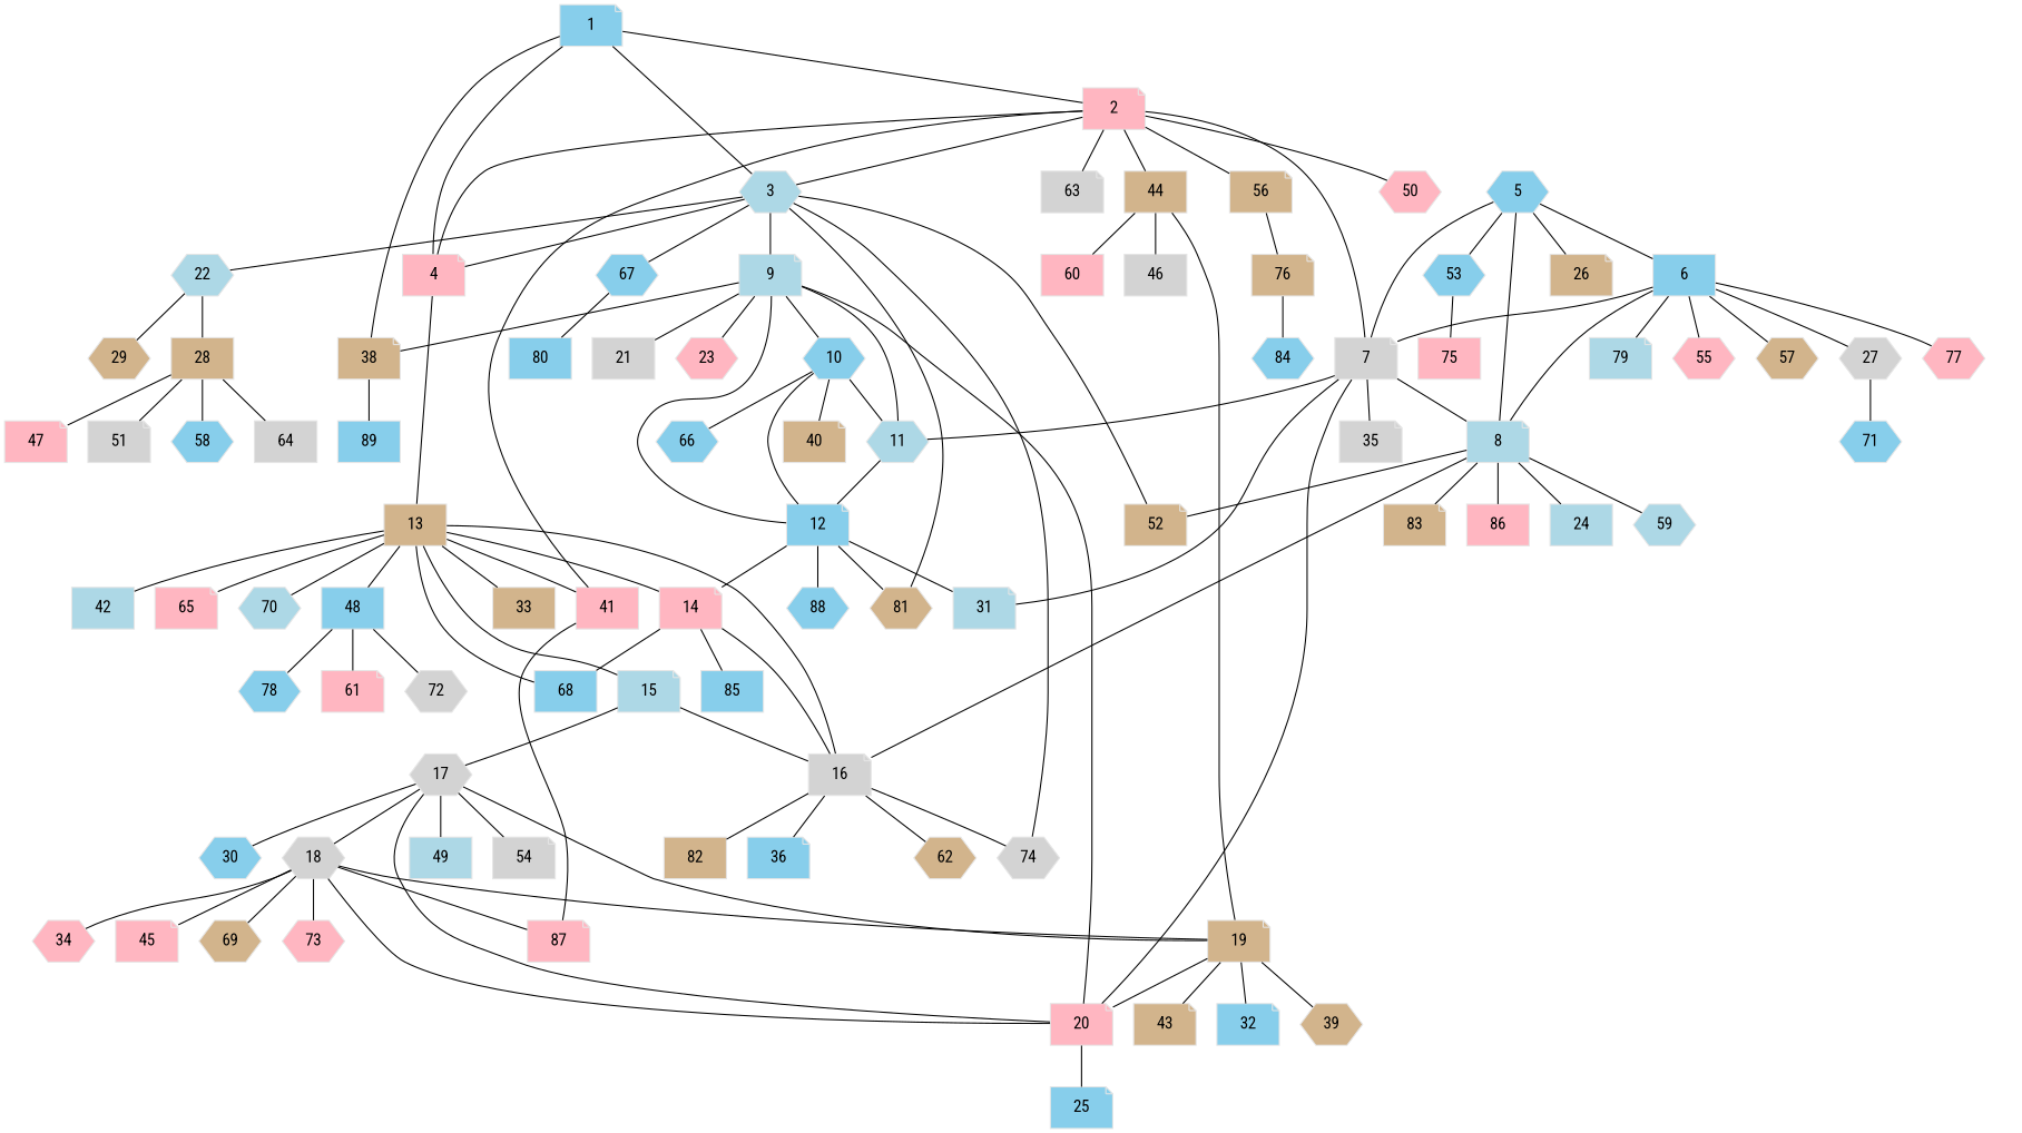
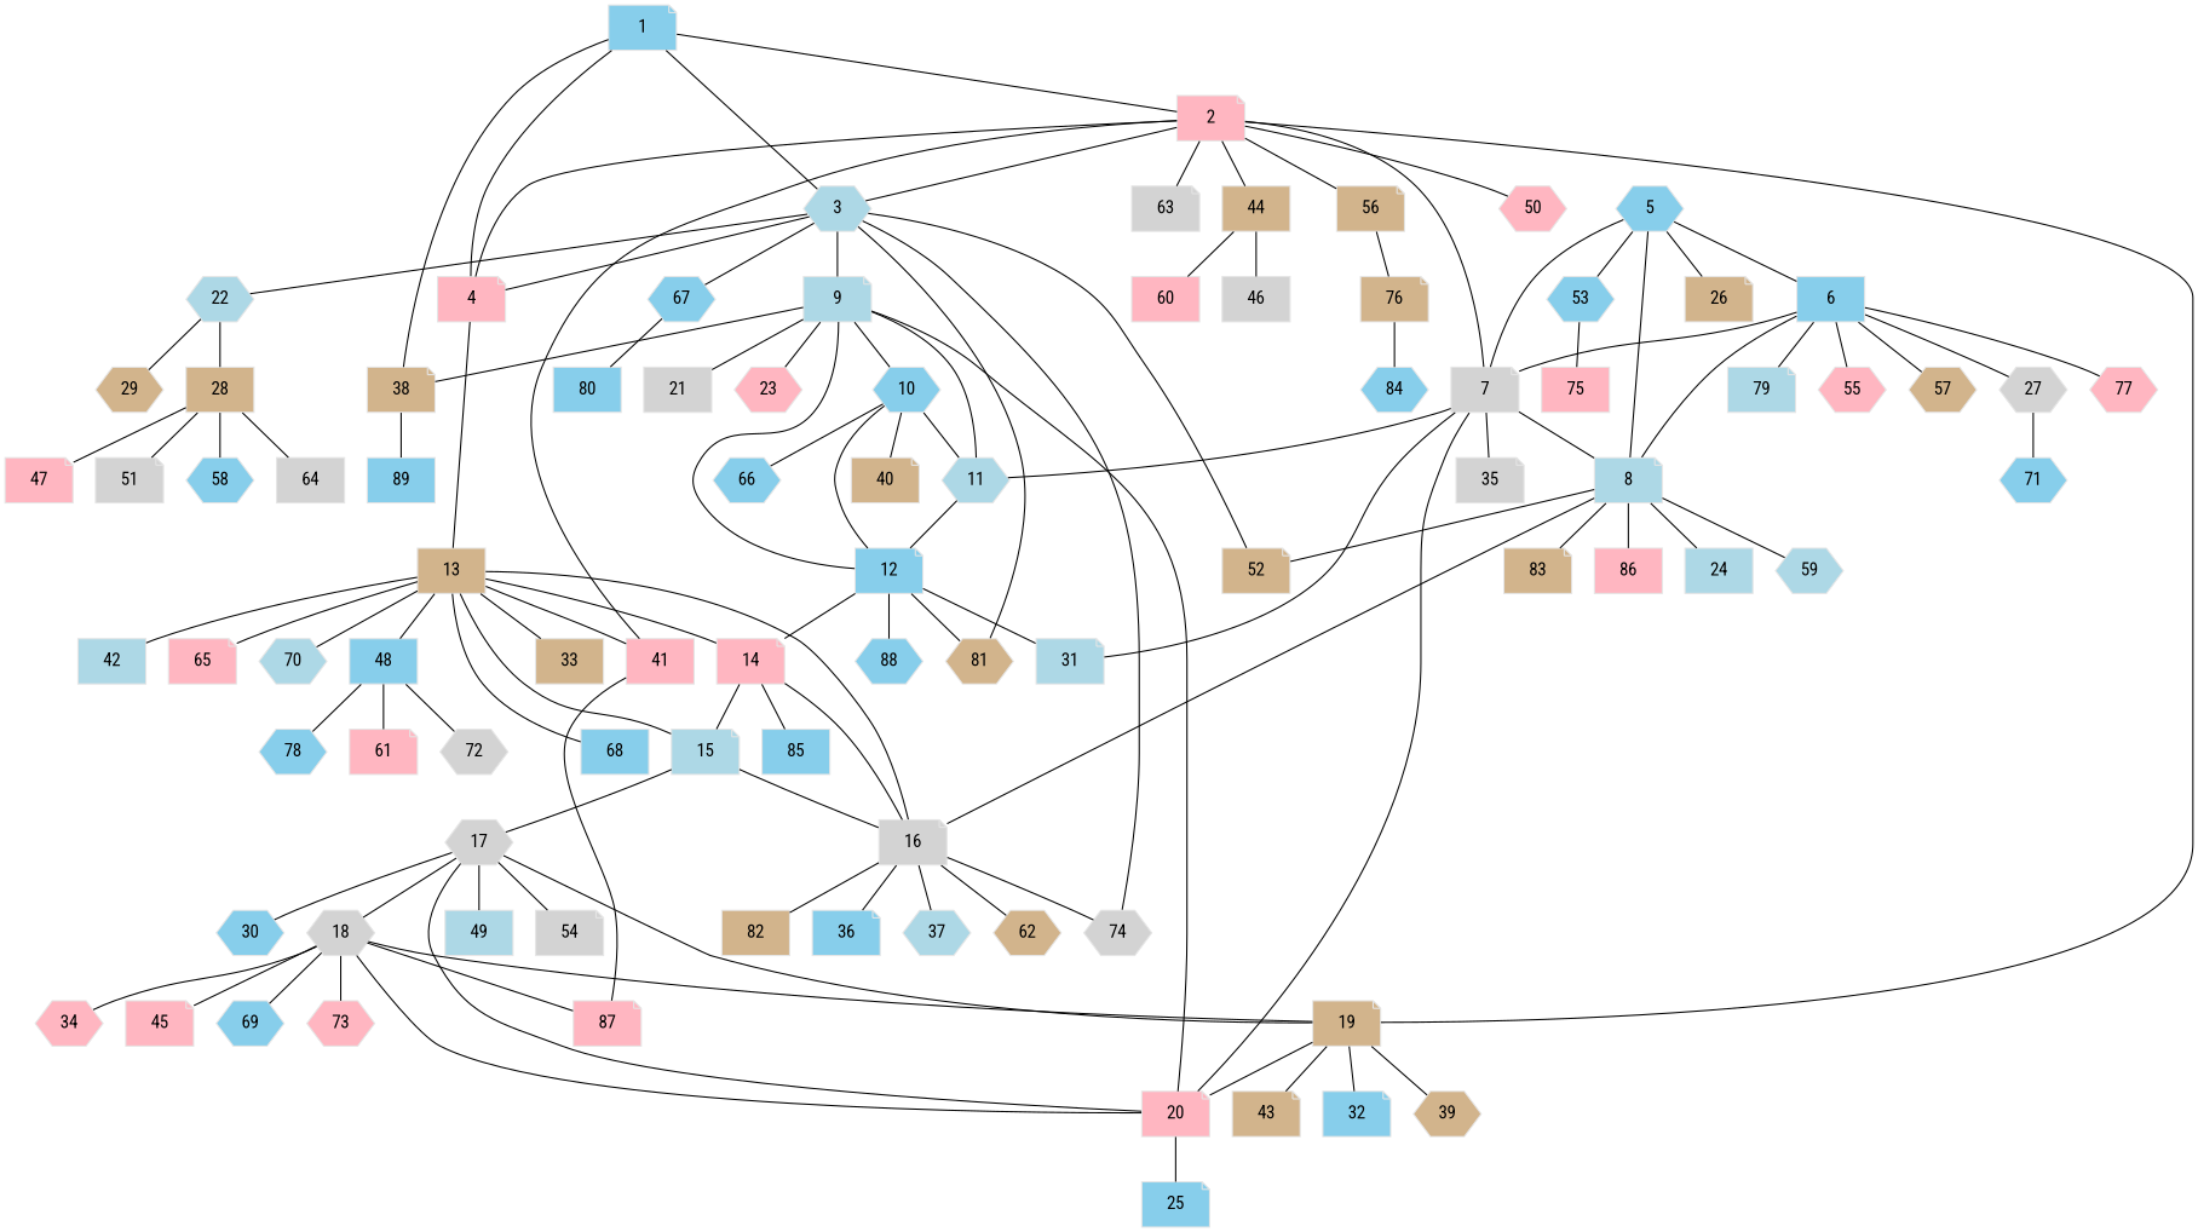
  graph {
    fontname="Roboto Condensed"
    node [color=gray90 fillcolor=skyblue fontname="Roboto Condensed" shape=note style=filled]
    edge [fontname="Roboto Condensed"]
    2 [fillcolor=lightpink]
    1
    3 [fillcolor=lightblue shape=hexagon]
    4 [fillcolor=lightpink]
    38 [fillcolor=tan]
    7 [fillcolor=lightgrey]
    19 [fillcolor=tan]
    41 [fillcolor=lightpink shape=box]
    44 [fillcolor=tan shape=box]
    50 [fillcolor=lightpink shape=hexagon]
    56 [fillcolor=tan]
    63 [fillcolor=lightgrey]
    9 [fillcolor=lightblue]
    22 [fillcolor=lightblue shape=hexagon]
    52 [fillcolor=tan]
    67 [shape=hexagon]
    74 [fillcolor=lightgrey shape=hexagon]
    81 [fillcolor=tan shape=hexagon]
    13 [fillcolor=tan shape=box]
    89 [shape=box]
    8 [fillcolor=lightblue]
    11 [fillcolor=lightblue shape=hexagon]
    20 [fillcolor=lightpink]
    31 [fillcolor=lightblue]
    35 [fillcolor=lightgrey]
    32
    39 [fillcolor=tan shape=hexagon]
    43 [fillcolor=tan]
    87 [fillcolor=lightpink]
    46 [fillcolor=lightgrey shape=box]
    60 [fillcolor=lightpink shape=box]
    76 [fillcolor=tan]
    10 [shape=hexagon]
    12
    21 [fillcolor=lightgrey shape=box]
    23 [fillcolor=lightpink shape=hexagon]
    28 [fillcolor=tan shape=box]
    29 [fillcolor=tan shape=hexagon]
    80 [shape=box]
    16 [fillcolor=lightgrey]
    14 [fillcolor=lightpink]
    15 [fillcolor=lightblue]
    33 [fillcolor=tan shape=box]
    42 [fillcolor=lightblue shape=box]
    48 [shape=box]
    65 [fillcolor=lightpink]
    68 [shape=box]
    70 [fillcolor=lightblue shape=hexagon]
    5 [shape=hexagon]
    6 [shape=box]
    26 [fillcolor=tan]
    53 [shape=hexagon]
    27 [fillcolor=lightgrey shape=hexagon]
    55 [fillcolor=lightpink shape=hexagon]
    57 [fillcolor=tan shape=hexagon]
    77 [fillcolor=lightpink shape=hexagon]
    79 [fillcolor=lightblue]
    24 [fillcolor=lightblue shape=box]
    59 [fillcolor=lightblue shape=hexagon]
    83 [fillcolor=tan]
    86 [fillcolor=lightpink shape=box]
    75 [fillcolor=lightpink shape=box]
    71 [shape=hexagon]
    25
    36
+   37 [fillcolor=lightblue shape=hexagon]
    62 [fillcolor=tan shape=hexagon]
    82 [fillcolor=tan shape=box]
    40 [fillcolor=tan]
    66 [shape=hexagon]
    88 [shape=hexagon]
    85 [shape=box]
    17 [fillcolor=lightgrey shape=hexagon]
    61 [fillcolor=lightpink]
    72 [fillcolor=lightgrey shape=hexagon]
    78 [shape=hexagon]
    18 [fillcolor=lightgrey shape=hexagon]
    30 [shape=hexagon]
    49 [fillcolor=lightblue shape=box]
    54 [fillcolor=lightgrey]
    34 [fillcolor=lightpink shape=hexagon]
    45 [fillcolor=lightpink]
-   69 [fillcolor=tan shape=hexagon]
+   69 [shape=hexagon]
    73 [fillcolor=lightpink shape=hexagon]
    47 [fillcolor=lightpink]
    51 [fillcolor=lightgrey]
    58 [shape=hexagon]
    64 [fillcolor=lightgrey shape=box]
    84 [shape=hexagon]
    2 -- 3
    2 -- 4
    2 -- 7
-   44 -- 19
+   2 -- 19
    2 -- 41
    2 -- 44
    2 -- 50
    2 -- 56
    2 -- 63
    1 -- 2
    1 -- 3
    1 -- 4
    1 -- 38
    3 -- 4
    3 -- 9
    3 -- 22
    3 -- 52
    3 -- 67
    3 -- 74
    3 -- 81
    4 -- 13
    38 -- 89
    7 -- 8
    7 -- 11
    7 -- 20
    7 -- 31
    7 -- 35
    19 -- 20
    19 -- 32
    19 -- 39
    19 -- 43
    41 -- 87
    44 -- 46
    44 -- 60
    56 -- 76
    9 -- 38
    9 -- 11
    9 -- 20
    9 -- 10
    9 -- 12
    9 -- 21
    9 -- 23
    22 -- 28
    22 -- 29
    67 -- 80
    13 -- 41
    13 -- 16
    13 -- 14
    13 -- 15
    13 -- 33
    13 -- 42
    13 -- 48
    13 -- 65
    13 -- 68
    13 -- 70
    8 -- 52
    8 -- 16
    8 -- 24
    8 -- 59
    8 -- 83
    8 -- 86
    11 -- 12
    20 -- 25
    76 -- 84
    10 -- 11
    10 -- 12
    10 -- 40
    10 -- 66
    12 -- 81
    12 -- 31
    12 -- 14
    12 -- 88
    28 -- 47
    28 -- 51
    28 -- 58
    28 -- 64
    16 -- 74
    16 -- 36
+   16 -- 37
    16 -- 62
    16 -- 82
    14 -- 16
-   14 -- 68
+   14 -- 15
    14 -- 85
    15 -- 16
    15 -- 17
    48 -- 61
    48 -- 72
    48 -- 78
    5 -- 7
    5 -- 8
    5 -- 6
    5 -- 26
    5 -- 53
    6 -- 7
    6 -- 8
    6 -- 27
    6 -- 55
    6 -- 57
    6 -- 77
    6 -- 79
    53 -- 75
    27 -- 71
    17 -- 19
    17 -- 20
    17 -- 18
    17 -- 30
    17 -- 49
    17 -- 54
    18 -- 19
    18 -- 20
    18 -- 87
    18 -- 34
    18 -- 45
    18 -- 69
    18 -- 73
  }
